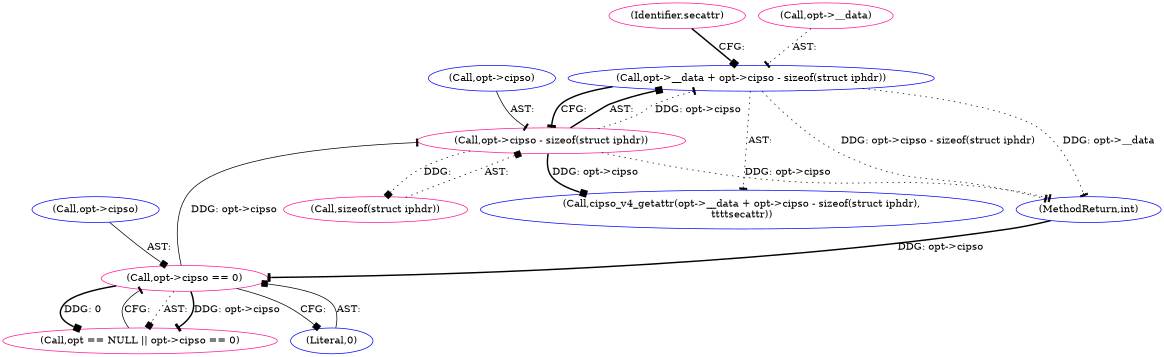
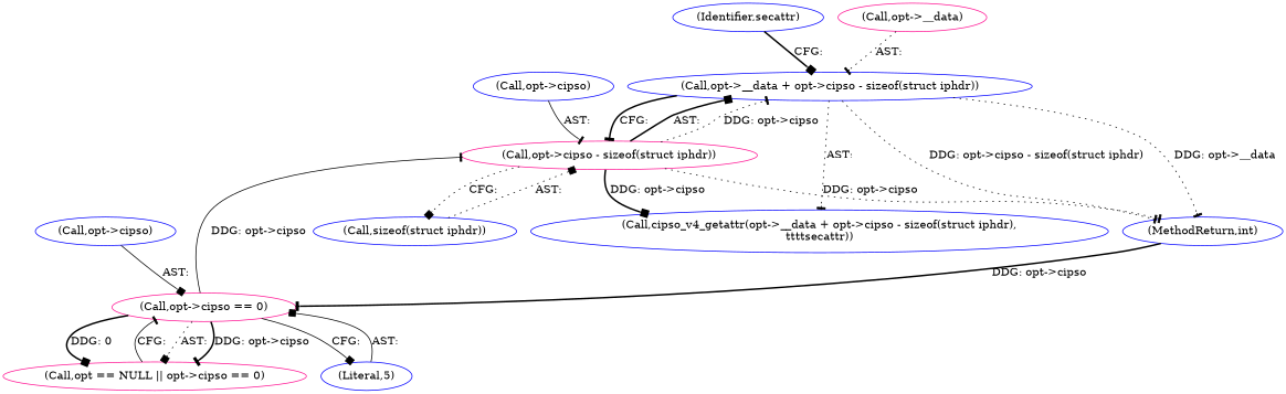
  digraph {
    node [color=blue]
    edge [arrowhead=tee style=dotted]
    n1 [label="(Call,opt->__data + opt->cipso - sizeof(struct iphdr))"]
    n2 [color=deeppink label="(Call,opt->cipso - sizeof(struct iphdr))"]
    n3 [label="(Call,cipso_v4_getattr(opt->__data + opt->cipso - sizeof(struct iphdr),\n\t\t\t\tsecattr))"]
    n4 [label="(MethodReturn,int)"]
-   n5 [color=deeppink label="(Call,sizeof(struct iphdr))"]
+   n5 [label="(Call,sizeof(struct iphdr))"]
    n6 [color=deeppink label="(Call,opt->cipso == 0)"]
    n7 [color=deeppink label="(Call,opt == NULL || opt->cipso == 0)"]
-   n8 [label="(Literal,0)"]
-   n9 [color=deeppink label="(Identifier,secattr)"]
+   n8 [label="(Literal,5)"]
+   n9 [label="(Identifier,secattr)"]
    n10 [label="(Call,opt->cipso)"]
    n11 [label="(Call,opt->cipso)"]
    n12 [color=deeppink label="(Call,opt->__data)"]
    n1 -> n2 [label="CFG: " style=bold]
    n1 -> n3 [label="AST: "]
    n1 -> n4 [label="DDG: opt->__data"]
    n1 -> n4 [label="DDG: opt->cipso - sizeof(struct iphdr)"]
    n2 -> n1 [arrowhead=box label="AST: " style=bold]
    n2 -> n1 [label="DDG: opt->cipso"]
    n2 -> n3 [arrowhead=box label="DDG: opt->cipso" style=bold]
    n2 -> n4 [label="DDG: opt->cipso"]
-   n2 -> n5 [arrowhead=box label="DDG: "]
+   n2 -> n5 [arrowhead=box label="CFG: "]
    n4 -> n6 [label="DDG: opt->cipso" style=bold]
    n5 -> n2 [arrowhead=box label="AST: "]
    n6 -> n2 [label="DDG: opt->cipso" style=solid]
    n6 -> n7 [arrowhead=box label="AST: "]
    n6 -> n7 [label="DDG: opt->cipso" style=bold]
    n6 -> n7 [arrowhead=box label="DDG: 0" style=bold]
    n6 -> n8 [arrowhead=box label="CFG: " style=solid]
    n7 -> n6 [label="CFG: " style=solid]
    n8 -> n6 [arrowhead=box label="AST: " style=solid]
    n9 -> n1 [arrowhead=box label="CFG: " style=bold]
    n10 -> n2 [label="AST: " style=solid]
    n11 -> n6 [arrowhead=box label="AST: " style=solid]
    n12 -> n1 [label="AST: "]
  }
